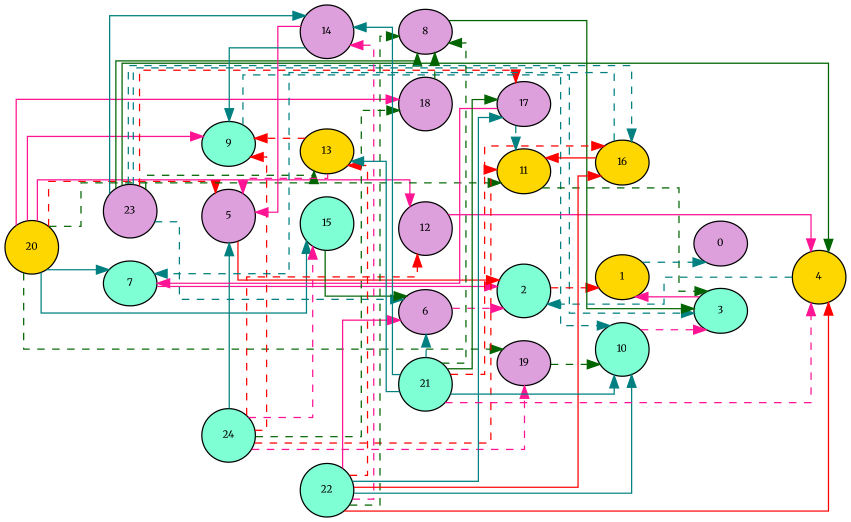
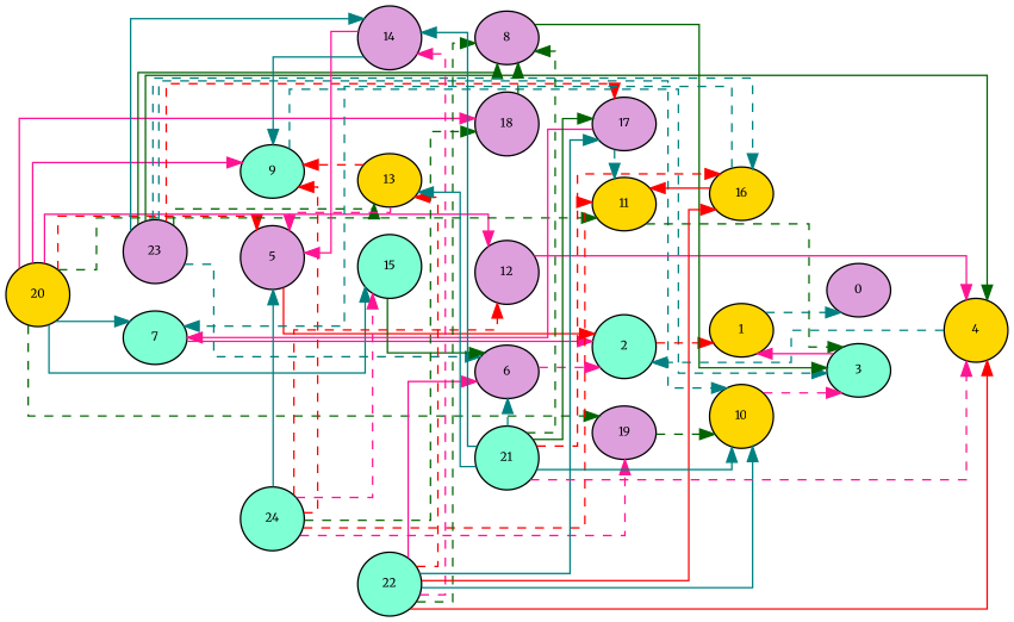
  digraph {
    fontname=Merriweather
    rank=same
    rankdir=LR
    splines=ortho
    node [fillcolor=plum fixedsize=true fontname=Merriweather fontsize=8 shape=circle style=filled]
    edge [constraint=false fontname=Merriweather style=invis]
    n1 [fillcolor=gold label=20 width=0.6]
    n2 [fillcolor=aquamarine label=7 shape=ellipse width=0.6]
    n3 [label=23 width=0.6]
    n4 [label=5 width=0.6]
    n5 [fillcolor=aquamarine label=15 width=0.6]
    n6 [label=19 shape=ellipse width=0.6]
    n7 [fillcolor=aquamarine label=9 shape=ellipse width=0.6]
    n8 [label=12 width=0.6]
    n9 [label=18 width=0.6]
    n10 [fillcolor=gold label=11 shape=ellipse width=0.6]
    n11 [fillcolor=aquamarine label=24 width=0.6]
    n12 [fillcolor=aquamarine label=2 width=0.6]
    n13 [label=6 shape=ellipse width=0.6]
    n14 [fillcolor=gold label=13 shape=ellipse width=0.6]
-   n15 [fillcolor=aquamarine label=10 width=0.6]
+   n15 [fillcolor=gold label=10 width=0.6]
    n16 [label=14 width=0.6]
    n17 [label=8 shape=ellipse width=0.6]
    n18 [label=17 shape=ellipse width=0.6]
    n19 [fillcolor=gold label=16 shape=ellipse width=0.6]
    n20 [fillcolor=gold label=4 width=0.6]
    n21 [fillcolor=aquamarine label=3 shape=ellipse width=0.6]
    n22 [fillcolor=gold label=1 shape=ellipse width=0.6]
    n23 [fillcolor=aquamarine label=22 width=0.6]
    n24 [fillcolor=aquamarine label=21 width=0.6]
    n25 [label=0 shape=ellipse width=0.6]
    n1 -> n2 [color=teal style=solid]
    n1 -> n2 [constraint=true]
    n1 -> n3 [constraint=true]
    n1 -> n4 [color=red style=dashed]
    n1 -> n5 [color=teal style=solid]
    n1 -> n6 [color=darkgreen style=dashed]
    n1 -> n7 [color=deeppink style=solid]
    n1 -> n8 [color=deeppink style=solid]
    n1 -> n9 [color=deeppink style=solid]
    n1 -> n10 [color=darkgreen style=dashed]
    n2 -> n4 [constraint=true]
    n2 -> n11 [constraint=true]
    n2 -> n12 [color=deeppink style=solid]
    n3 -> n4 [constraint=true]
    n3 -> n7 [constraint=true]
    n3 -> n13 [color=teal style=dashed]
    n3 -> n14 [color=darkgreen style=dashed]
    n3 -> n15 [color=teal style=dashed]
    n3 -> n16 [color=teal style=solid]
    n3 -> n17 [color=darkgreen style=solid]
    n3 -> n18 [color=red style=dashed]
    n3 -> n19 [color=teal style=dashed]
    n3 -> n20 [color=darkgreen style=solid]
    n4 -> n5 [constraint=true]
    n4 -> n12 [color=red style=solid]
    n4 -> n14 [constraint=true]
    n5 -> n8 [constraint=true]
    n5 -> n13 [color=darkgreen style=solid]
    n5 -> n13 [constraint=true]
    n6 -> n15 [color=darkgreen style=dashed]
    n6 -> n15 [constraint=true]
    n7 -> n14 [constraint=true]
    n7 -> n16 [constraint=true]
    n7 -> n21 [color=teal style=dashed]
    n8 -> n10 [constraint=true]
    n8 -> n12 [constraint=true]
    n8 -> n20 [color=deeppink style=solid]
    n9 -> n10 [constraint=true]
    n9 -> n17 [color=darkgreen style=dashed]
    n9 -> n18 [constraint=true]
    n10 -> n19 [constraint=true]
    n10 -> n21 [color=darkgreen style=dashed]
    n10 -> n22 [constraint=true]
    n11 -> n4 [color=teal style=solid]
    n11 -> n5 [color=deeppink style=dashed]
    n11 -> n5 [constraint=true]
    n11 -> n6 [color=deeppink style=dashed]
    n11 -> n7 [color=red style=dashed]
    n11 -> n8 [color=red style=dashed]
    n11 -> n9 [color=darkgreen style=dashed]
    n11 -> n10 [color=red style=dashed]
    n11 -> n23 [constraint=true]
    n12 -> n15 [constraint=true]
    n12 -> n22 [color=red style=dashed]
    n12 -> n22 [constraint=true]
    n13 -> n6 [constraint=true]
    n13 -> n12 [color=deeppink style=dashed]
    n13 -> n12 [constraint=true]
    n14 -> n4 [color=deeppink style=dashed]
    n14 -> n7 [color=red style=dashed]
    n14 -> n8 [constraint=true]
    n14 -> n9 [constraint=true]
    n15 -> n21 [color=deeppink style=dashed]
    n15 -> n21 [constraint=true]
    n16 -> n4 [color=deeppink style=solid]
    n16 -> n7 [color=teal style=solid]
    n16 -> n9 [constraint=true]
    n16 -> n17 [constraint=true]
    n17 -> n18 [constraint=true]
    n17 -> n21 [color=darkgreen style=solid]
    n18 -> n2 [color=deeppink style=solid]
    n18 -> n10 [color=teal style=dashed]
    n18 -> n19 [constraint=true]
    n19 -> n2 [color=teal style=dashed]
    n19 -> n10 [color=red style=solid]
    n19 -> n25 [constraint=true]
    n20 -> n12 [color=teal style=dashed]
    n21 -> n20 [constraint=true]
    n21 -> n22 [color=deeppink style=solid]
    n22 -> n21 [constraint=true]
    n22 -> n25 [color=teal style=dashed]
    n22 -> n25 [constraint=true]
    n23 -> n13 [color=deeppink style=solid]
    n23 -> n13 [constraint=true]
    n23 -> n14 [color=red style=dashed]
    n23 -> n15 [color=teal style=solid]
    n23 -> n16 [color=deeppink style=dashed]
    n23 -> n17 [color=darkgreen style=dashed]
    n23 -> n18 [color=teal style=solid]
    n23 -> n19 [color=red style=solid]
    n23 -> n20 [color=red style=solid]
    n23 -> n24 [constraint=true]
    n24 -> n6 [constraint=true]
    n24 -> n13 [color=teal style=dashed]
    n24 -> n14 [color=teal style=solid]
    n24 -> n15 [color=teal style=solid]
    n24 -> n16 [color=teal style=solid]
    n24 -> n17 [color=darkgreen style=dashed]
    n24 -> n18 [color=darkgreen style=solid]
    n24 -> n19 [color=red style=dashed]
    n24 -> n20 [color=deeppink style=dashed]
    n25 -> n20 [constraint=true]
  }
